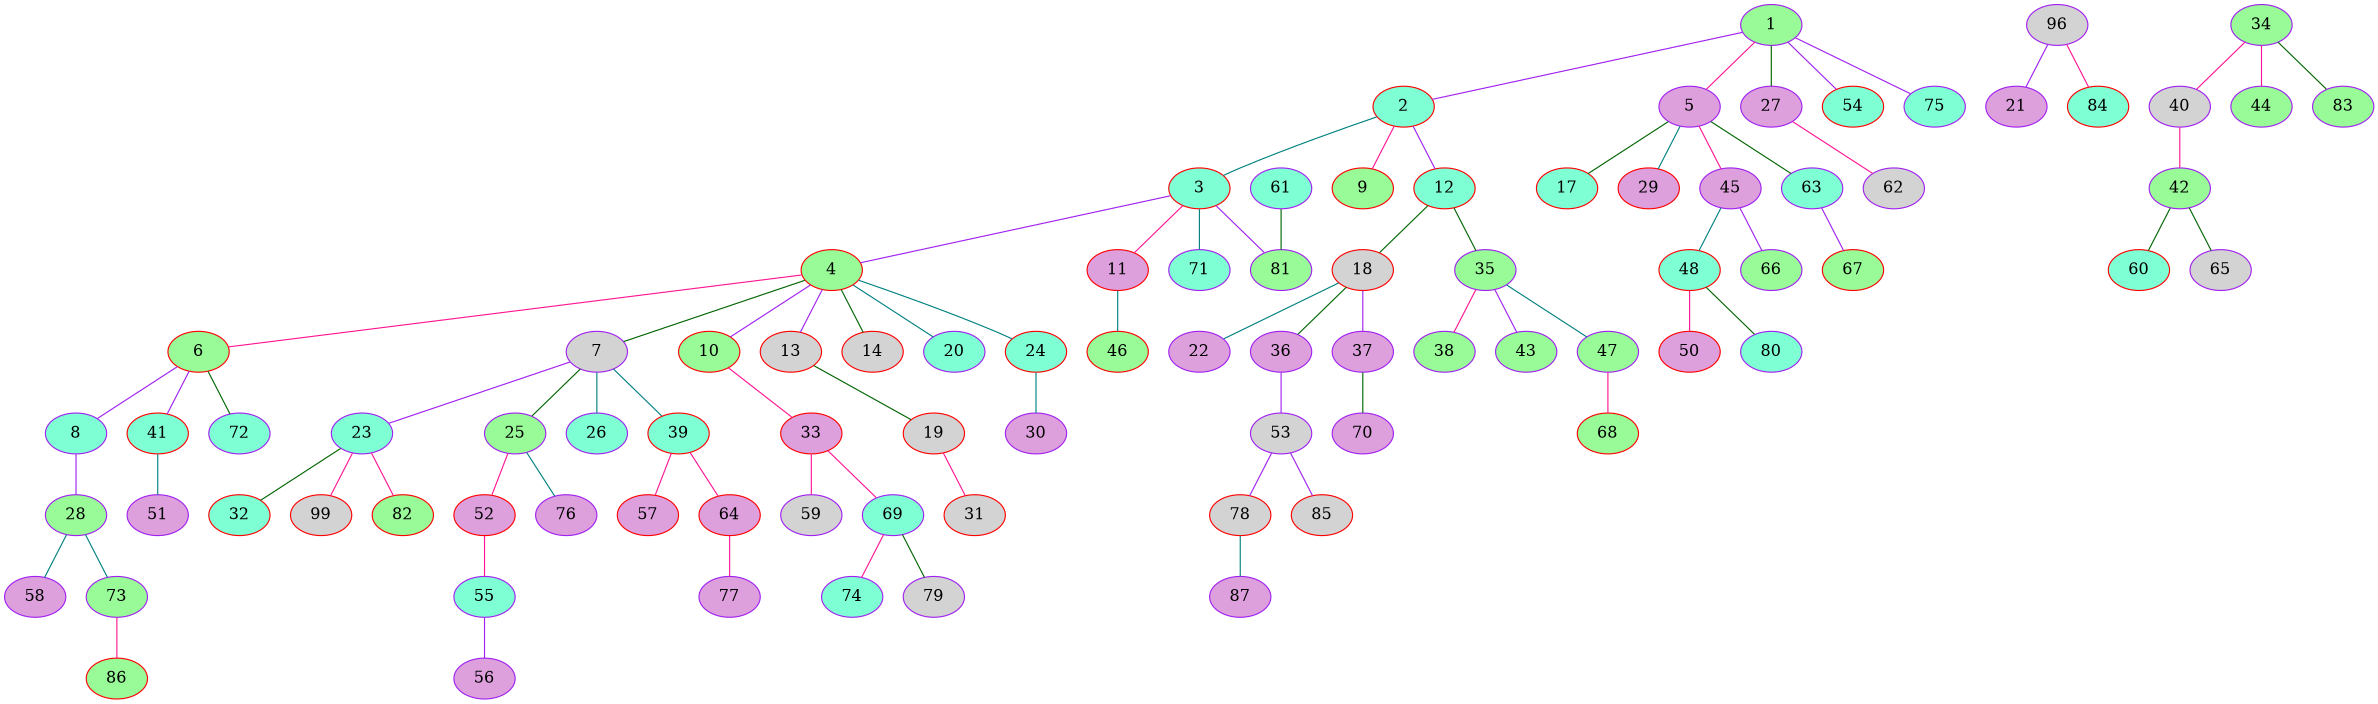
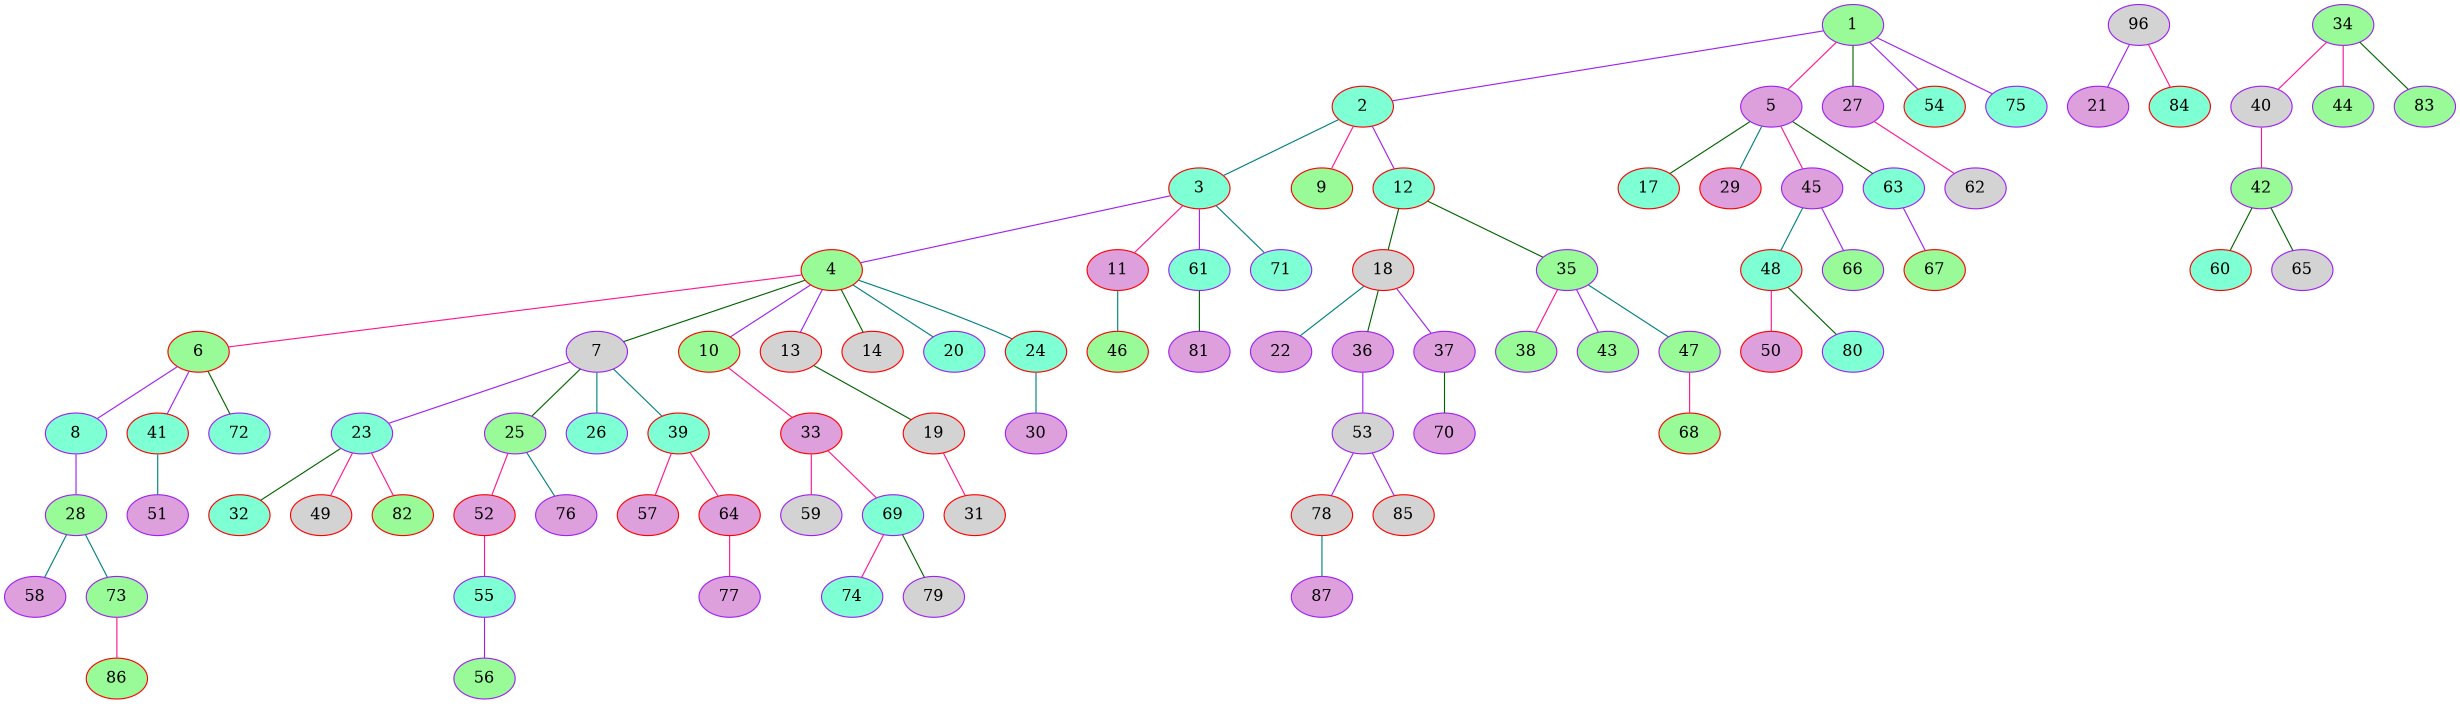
  graph {
    node [color=purple fillcolor=aquamarine style=filled]
    edge [color=deeppink]
    1 [fillcolor=palegreen]
    2 [color=red]
    5 [fillcolor=plum]
    27 [fillcolor=plum]
    54 [color=red]
    75
    3 [color=red]
    9 [color=red fillcolor=palegreen]
    12 [color=red]
    17 [color=red]
    29 [color=red fillcolor=plum]
    45 [fillcolor=plum]
    63
    62 [fillcolor=lightgrey]
    4 [color=red fillcolor=palegreen]
    11 [color=red fillcolor=plum]
    61
    71
    18 [color=red fillcolor=lightgrey]
    35 [fillcolor=palegreen]
    6 [color=red fillcolor=palegreen]
    7 [fillcolor=lightgrey]
    10 [color=red fillcolor=palegreen]
    13 [color=red fillcolor=lightgrey]
    14 [color=red fillcolor=lightgrey]
    20
    24 [color=red]
    46 [color=red fillcolor=palegreen]
-   81 [fillcolor=palegreen]
+   81 [fillcolor=plum]
    8
    41 [color=red]
    72
    23
    25 [fillcolor=palegreen]
    26
    39 [color=red]
    33 [color=red fillcolor=plum]
    19 [color=red fillcolor=lightgrey]
    30 [fillcolor=plum]
    48 [color=red]
    66 [fillcolor=palegreen]
    67 [color=red fillcolor=palegreen]
    28 [fillcolor=palegreen]
    51 [fillcolor=plum]
    32 [color=red]
-   49 [color=red fillcolor=lightgrey label=99]
+   49 [color=red fillcolor=lightgrey]
    82 [color=red fillcolor=palegreen]
    52 [color=red fillcolor=plum]
    76 [fillcolor=plum]
    57 [color=red fillcolor=plum]
    64 [color=red fillcolor=plum]
    58 [fillcolor=plum]
    73 [fillcolor=palegreen]
    59 [fillcolor=lightgrey]
    69
    22 [fillcolor=plum]
    36 [fillcolor=plum]
    37 [fillcolor=plum]
    38 [fillcolor=palegreen]
    43 [fillcolor=palegreen]
    47 [fillcolor=palegreen]
    31 [color=red fillcolor=lightgrey]
    n63 [fillcolor=lightgrey label=96]
    21 [fillcolor=plum]
    84 [color=red]
    34 [fillcolor=palegreen]
    40 [fillcolor=lightgrey]
    44 [fillcolor=palegreen]
    83 [fillcolor=palegreen]
    53 [fillcolor=lightgrey]
    70 [fillcolor=plum]
    55
    86 [color=red fillcolor=palegreen]
    74
    79 [fillcolor=lightgrey]
    42 [fillcolor=palegreen]
    68 [color=red fillcolor=palegreen]
    78 [color=red fillcolor=lightgrey]
    85 [color=red fillcolor=lightgrey]
    77 [fillcolor=plum]
    60 [color=red]
    65 [fillcolor=lightgrey]
    50 [color=red fillcolor=plum]
    80
-   56 [fillcolor=plum]
+   56 [fillcolor=palegreen]
    87 [fillcolor=plum]
    1 -- 2 [color=purple]
    1 -- 5
    1 -- 27 [color=darkgreen]
    1 -- 54 [color=purple]
    1 -- 75 [color=purple]
    2 -- 3 [color=teal]
    2 -- 9
    2 -- 12 [color=purple]
    5 -- 17 [color=darkgreen]
    5 -- 29 [color=teal]
    5 -- 45
    5 -- 63 [color=darkgreen]
    27 -- 62
    3 -- 4 [color=purple]
    3 -- 11
-   3 -- 81 [color=purple]
+   3 -- 61 [color=purple]
    3 -- 71 [color=teal]
    12 -- 18 [color=darkgreen]
    12 -- 35 [color=darkgreen]
    45 -- 48 [color=teal]
    45 -- 66 [color=purple]
    63 -- 67 [color=purple]
    4 -- 6
    4 -- 7 [color=darkgreen]
    4 -- 10 [color=purple]
    4 -- 13 [color=purple]
    4 -- 14 [color=darkgreen]
    4 -- 20 [color=teal]
    4 -- 24 [color=teal]
    11 -- 46 [color=teal]
    61 -- 81 [color=darkgreen]
    18 -- 22 [color=teal]
    18 -- 36 [color=darkgreen]
    18 -- 37 [color=purple]
    35 -- 38
    35 -- 43 [color=purple]
    35 -- 47 [color=teal]
    6 -- 8 [color=purple]
    6 -- 41 [color=purple]
    6 -- 72 [color=darkgreen]
    7 -- 23 [color=purple]
    7 -- 25 [color=darkgreen]
    7 -- 26 [color=teal]
    7 -- 39 [color=teal]
    10 -- 33
    13 -- 19 [color=darkgreen]
    24 -- 30 [color=teal]
    8 -- 28 [color=purple]
    41 -- 51 [color=teal]
    23 -- 32 [color=darkgreen]
    23 -- 49
    23 -- 82
    25 -- 52
    25 -- 76 [color=teal]
    39 -- 57
    39 -- 64
    33 -- 59
    33 -- 69
    19 -- 31
    48 -- 50
    48 -- 80 [color=darkgreen]
    28 -- 58 [color=teal]
    28 -- 73 [color=teal]
    52 -- 55
    64 -- 77
    73 -- 86
    69 -- 74
    69 -- 79 [color=darkgreen]
    36 -- 53 [color=purple]
    37 -- 70 [color=darkgreen]
    47 -- 68
    n63 -- 21 [color=purple]
    n63 -- 84
    34 -- 40
    34 -- 44
    34 -- 83 [color=darkgreen]
    40 -- 42
    53 -- 78 [color=purple]
    53 -- 85 [color=purple]
    55 -- 56 [color=purple]
    42 -- 60 [color=darkgreen]
    42 -- 65 [color=darkgreen]
    78 -- 87 [color=teal]
  }
